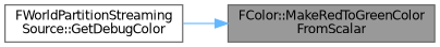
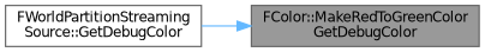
  digraph {
    rankdir=RL
    node [fontname=Helvetica fontsize=10 shape=box style=filled]
-   n1 [color=gray40 fillcolor=grey60 fontcolor=black height=0.2 label="FColor::MakeRedToGreenColor\lFromScalar" width=0.4]
+   n1 [color=gray40 fillcolor=grey60 fontcolor=black height=0.2 label="FColor::MakeRedToGreenColor\lGetDebugColor" width=0.4]
    n2 [color=grey40 fillcolor=white height=0.2 label="FWorldPartitionStreaming\lSource::GetDebugColor" width=0.4]
    n1 -> n2 [color=steelblue1 dir=back fontname=Helvetica fontsize=10 labelfontname=Helvetica labelfontsize=10 style=solid]
  }
